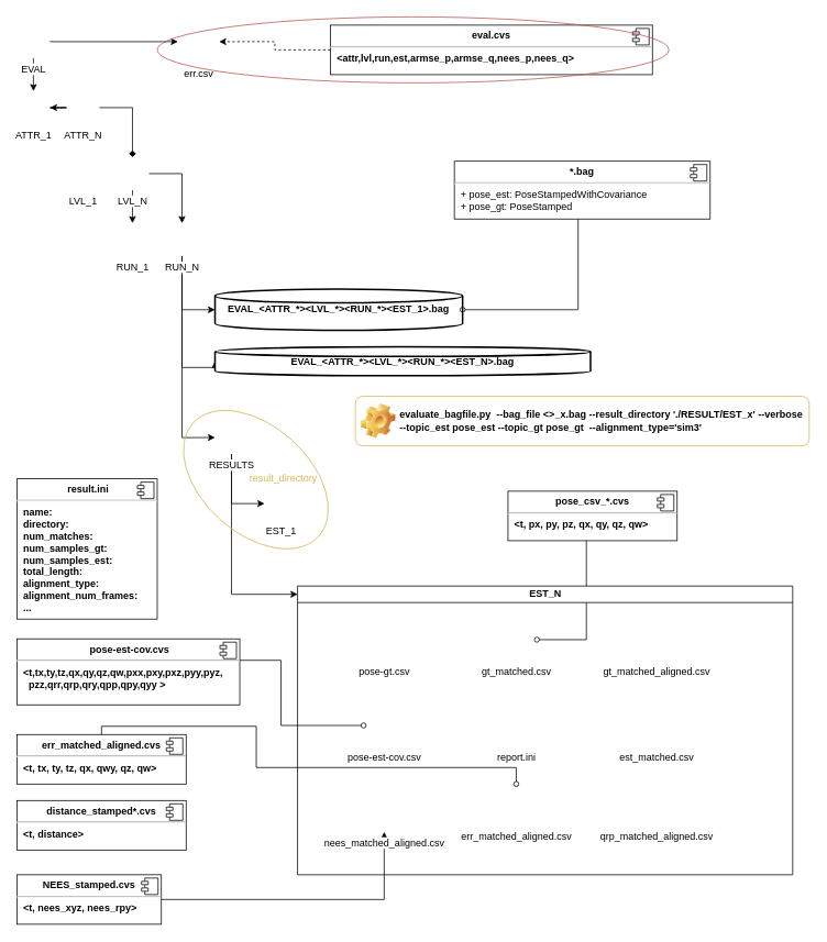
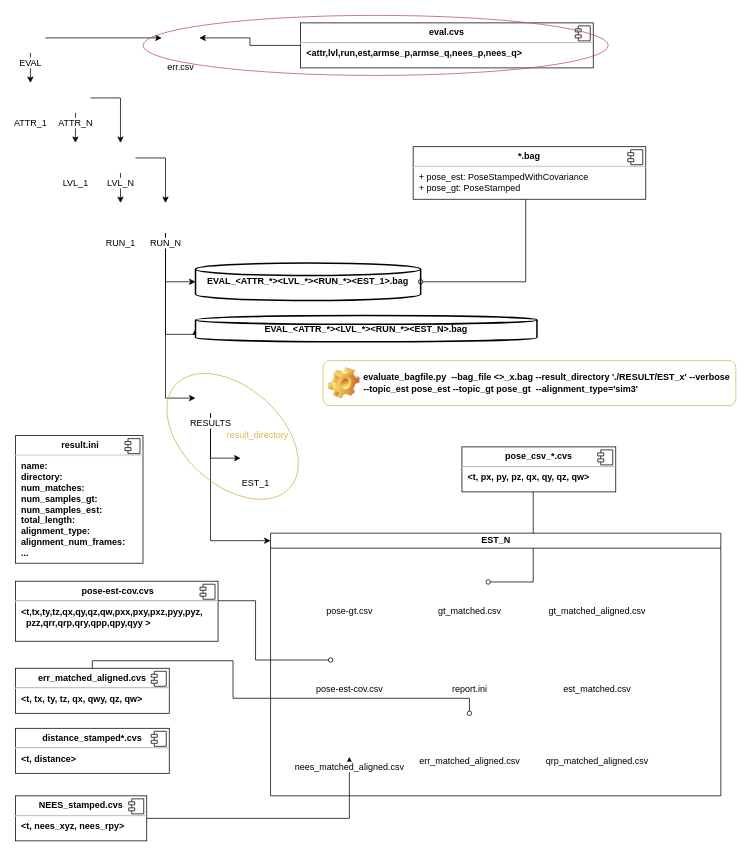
  <mxCell id="0" />
  <mxCell id="1" parent="0" />
  <mxCell id="2" value="" style="edgeStyle=orthogonalEdgeStyle;rounded=0;orthogonalLoop=1;jettySize=auto;html=1;" parent="1" source="4" target="21" edge="1"><mxGeometry relative="1" as="geometry" /></mxCell>
  <mxCell id="3" style="edgeStyle=orthogonalEdgeStyle;rounded=0;orthogonalLoop=1;jettySize=auto;html=1;" parent="1" source="4" target="56" edge="1"><mxGeometry relative="1" as="geometry" /></mxCell>
  <mxCell id="4" value="EVAL&lt;br&gt;" style="shape=image;html=1;verticalAlign=top;verticalLabelPosition=bottom;labelBackgroundColor=#ffffff;imageAspect=0;aspect=fixed;image=https://cdn2.iconfinder.com/data/icons/ios-7-icons/50/opened_folder-128.png" parent="1" vertex="1"><mxGeometry x="20" y="30" width="40" height="40" as="geometry" /></mxCell>
- <mxCell id="5" value="" style="edgeStyle=orthogonalEdgeStyle;rounded=0;orthogonalLoop=1;jettySize=auto;html=1;" parent="1" source="7" target="21" edge="1"><mxGeometry relative="1" as="geometry" /></mxCell>
- <mxCell id="6" value="" style="edgeStyle=orthogonalEdgeStyle;rounded=0;orthogonalLoop=1;jettySize=auto;html=1;endArrow=diamond;" parent="1" source="7" target="10" edge="1"><mxGeometry relative="1" as="geometry" /></mxCell>
+ <mxCell id="5" value="" style="edgeStyle=orthogonalEdgeStyle;rounded=0;orthogonalLoop=1;jettySize=auto;html=1;" parent="1" source="7" target="20" edge="1"><mxGeometry relative="1" as="geometry" /></mxCell>
+ <mxCell id="6" value="" style="edgeStyle=orthogonalEdgeStyle;rounded=0;orthogonalLoop=1;jettySize=auto;html=1;" parent="1" source="7" target="10" edge="1"><mxGeometry relative="1" as="geometry" /></mxCell>
  <mxCell id="7" value="ATTR_N" style="shape=image;html=1;verticalAlign=top;verticalLabelPosition=bottom;labelBackgroundColor=#ffffff;imageAspect=0;aspect=fixed;image=https://cdn2.iconfinder.com/data/icons/ios-7-icons/50/opened_folder-128.png" parent="1" vertex="1"><mxGeometry x="80" y="110" width="40" height="40" as="geometry" /></mxCell>
  <mxCell id="8" value="" style="edgeStyle=orthogonalEdgeStyle;rounded=0;orthogonalLoop=1;jettySize=auto;html=1;" parent="1" source="10" target="15" edge="1"><mxGeometry relative="1" as="geometry" /></mxCell>
  <mxCell id="9" value="" style="edgeStyle=orthogonalEdgeStyle;rounded=0;orthogonalLoop=1;jettySize=auto;html=1;" parent="1" source="10" target="14" edge="1"><mxGeometry relative="1" as="geometry" /></mxCell>
  <mxCell id="10" value="LVL_N" style="shape=image;html=1;verticalAlign=top;verticalLabelPosition=bottom;labelBackgroundColor=#ffffff;imageAspect=0;aspect=fixed;image=https://cdn2.iconfinder.com/data/icons/ios-7-icons/50/opened_folder-128.png" parent="1" vertex="1"><mxGeometry x="140" y="190" width="40" height="40" as="geometry" /></mxCell>
  <mxCell id="11" style="edgeStyle=orthogonalEdgeStyle;rounded=0;orthogonalLoop=1;jettySize=auto;html=1;entryX=0;entryY=0.5;entryDx=0;entryDy=0;entryPerimeter=0;" parent="1" source="14" target="22" edge="1"><mxGeometry relative="1" as="geometry"><Array as="points"><mxPoint x="220" y="375" /></Array></mxGeometry></mxCell>
  <mxCell id="12" style="edgeStyle=orthogonalEdgeStyle;rounded=0;orthogonalLoop=1;jettySize=auto;html=1;entryX=0;entryY=0.5;entryDx=0;entryDy=0;" parent="1" source="14" target="18" edge="1"><mxGeometry relative="1" as="geometry"><Array as="points"><mxPoint x="220" y="530" /></Array></mxGeometry></mxCell>
  <mxCell id="13" style="edgeStyle=orthogonalEdgeStyle;rounded=0;orthogonalLoop=1;jettySize=auto;html=1;entryX=0;entryY=0.5;entryDx=0;entryDy=0;entryPerimeter=0;exitX=0.5;exitY=1;exitDx=0;exitDy=0;" parent="1" source="14" target="23" edge="1"><mxGeometry relative="1" as="geometry"><Array as="points"><mxPoint x="220" y="445" /></Array></mxGeometry></mxCell>
  <mxCell id="14" value="RUN_N" style="shape=image;html=1;verticalAlign=top;verticalLabelPosition=bottom;labelBackgroundColor=#ffffff;imageAspect=0;aspect=fixed;image=https://cdn2.iconfinder.com/data/icons/ios-7-icons/50/opened_folder-128.png" parent="1" vertex="1"><mxGeometry x="200" y="270" width="40" height="40" as="geometry" /></mxCell>
  <mxCell id="15" value="RUN_1" style="shape=image;html=1;verticalAlign=top;verticalLabelPosition=bottom;labelBackgroundColor=#ffffff;imageAspect=0;aspect=fixed;image=https://cdn2.iconfinder.com/data/icons/ios-7-icons/50/opened_folder-128.png" parent="1" vertex="1"><mxGeometry x="140" y="270" width="40" height="40" as="geometry" /></mxCell>
  <mxCell id="16" value="" style="edgeStyle=orthogonalEdgeStyle;rounded=0;orthogonalLoop=1;jettySize=auto;html=1;" parent="1" source="18" target="19" edge="1"><mxGeometry relative="1" as="geometry"><Array as="points"><mxPoint x="280" y="610" /></Array></mxGeometry></mxCell>
  <mxCell id="17" value="" style="edgeStyle=orthogonalEdgeStyle;rounded=0;orthogonalLoop=1;jettySize=auto;html=1;" parent="1" source="18" target="47" edge="1"><mxGeometry relative="1" as="geometry"><mxPoint x="400" y="870" as="targetPoint" /><Array as="points"><mxPoint x="280" y="720" /></Array></mxGeometry></mxCell>
  <mxCell id="18" value="RESULTS" style="shape=image;html=1;verticalAlign=top;verticalLabelPosition=bottom;labelBackgroundColor=#ffffff;imageAspect=0;aspect=fixed;image=https://cdn2.iconfinder.com/data/icons/ios-7-icons/50/opened_folder-128.png" parent="1" vertex="1"><mxGeometry x="260" y="510" width="40" height="40" as="geometry" /></mxCell>
  <mxCell id="19" value="EST_1" style="shape=image;html=1;verticalAlign=top;verticalLabelPosition=bottom;labelBackgroundColor=#ffffff;imageAspect=0;aspect=fixed;image=https://cdn2.iconfinder.com/data/icons/ios-7-icons/50/opened_folder-128.png" parent="1" vertex="1"><mxGeometry x="320" y="590" width="40" height="40" as="geometry" /></mxCell>
  <mxCell id="20" value="LVL_1&lt;br&gt;" style="shape=image;html=1;verticalAlign=top;verticalLabelPosition=bottom;labelBackgroundColor=#ffffff;imageAspect=0;aspect=fixed;image=https://cdn2.iconfinder.com/data/icons/ios-7-icons/50/opened_folder-128.png" parent="1" vertex="1"><mxGeometry x="80" y="190" width="40" height="40" as="geometry" /></mxCell>
  <mxCell id="21" value="ATTR_1" style="shape=image;html=1;verticalAlign=top;verticalLabelPosition=bottom;labelBackgroundColor=#ffffff;imageAspect=0;aspect=fixed;image=https://cdn2.iconfinder.com/data/icons/ios-7-icons/50/opened_folder-128.png" parent="1" vertex="1"><mxGeometry x="20" y="110" width="40" height="40" as="geometry" /></mxCell>
  <mxCell id="22" value="&lt;b&gt;EVAL_&amp;lt;ATTR_*&amp;gt;&amp;lt;LVL_*&amp;gt;&amp;lt;RUN_*&amp;gt;&amp;lt;EST_1&amp;gt;.bag&lt;/b&gt;" style="strokeWidth=2;html=1;shape=mxgraph.flowchart.database;whiteSpace=wrap;" parent="1" vertex="1"><mxGeometry x="260" y="350" width="300" height="50" as="geometry" /></mxCell>
  <mxCell id="23" value="&lt;b&gt;EVAL_&amp;lt;ATTR_*&amp;gt;&amp;lt;LVL_*&amp;gt;&amp;lt;RUN_*&amp;gt;&amp;lt;EST_N&amp;gt;.bag&lt;/b&gt;" style="strokeWidth=2;html=1;shape=mxgraph.flowchart.database;whiteSpace=wrap;" parent="1" vertex="1"><mxGeometry x="260" y="420" width="455" height="35" as="geometry" /></mxCell>
  <mxCell id="24" style="edgeStyle=orthogonalEdgeStyle;rounded=0;orthogonalLoop=1;jettySize=auto;html=1;entryX=1;entryY=0.5;entryDx=0;entryDy=0;entryPerimeter=0;endArrow=oval;endFill=0;" parent="1" source="25" target="22" edge="1"><mxGeometry relative="1" as="geometry"><Array as="points"><mxPoint x="700" y="375" /></Array></mxGeometry></mxCell>
  <mxCell id="25" value="&lt;p style=&quot;margin: 0px ; margin-top: 6px ; text-align: center&quot;&gt;&lt;b&gt;*.bag&lt;/b&gt;&lt;/p&gt;&lt;hr&gt;&lt;p style=&quot;margin: 0px ; margin-left: 8px&quot;&gt;+ pose_est: PoseStampedWithCovariance&lt;br&gt;+ pose_gt: PoseStamped&lt;span&gt;&amp;nbsp;&lt;/span&gt;&lt;/p&gt;" style="align=left;overflow=fill;html=1;" parent="1" vertex="1"><mxGeometry x="550" y="195" width="310" height="70" as="geometry" /></mxCell>
  <mxCell id="26" value="" style="shape=component;jettyWidth=8;jettyHeight=4;" parent="25" vertex="1"><mxGeometry x="1" width="20" height="20" relative="1" as="geometry"><mxPoint x="-24" y="4" as="offset" /></mxGeometry></mxCell>
  <mxCell id="27" style="edgeStyle=orthogonalEdgeStyle;rounded=0;orthogonalLoop=1;jettySize=auto;html=1;entryX=1;entryY=0.5;entryDx=0;entryDy=0;endArrow=oval;endFill=0;" parent="1" source="28" target="45" edge="1"><mxGeometry relative="1" as="geometry"><Array as="points"><mxPoint x="710" y="775" /></Array></mxGeometry></mxCell>
  <mxCell id="28" value="&lt;p style=&quot;margin: 0px ; margin-top: 6px ; text-align: center&quot;&gt;&lt;b&gt;pose_csv_*.cvs&lt;/b&gt;&lt;/p&gt;&lt;hr&gt;&lt;p style=&quot;margin: 0px ; margin-left: 8px&quot;&gt;&lt;b&gt;&amp;lt;t, px, py, pz, qx, qy, qz, qw&amp;gt;&lt;/b&gt;&lt;br&gt;&lt;/p&gt;" style="align=left;overflow=fill;html=1;" parent="1" vertex="1"><mxGeometry x="615" y="595" width="205" height="60" as="geometry" /></mxCell>
  <mxCell id="29" value="" style="shape=component;jettyWidth=8;jettyHeight=4;" parent="28" vertex="1"><mxGeometry x="1" width="20" height="20" relative="1" as="geometry"><mxPoint x="-24" y="4" as="offset" /></mxGeometry></mxCell>
  <mxCell id="30" style="edgeStyle=orthogonalEdgeStyle;rounded=0;orthogonalLoop=1;jettySize=auto;html=1;endArrow=oval;endFill=0;" parent="1" source="31" target="51" edge="1"><mxGeometry relative="1" as="geometry"><Array as="points"><mxPoint x="340" y="800" /><mxPoint x="340" y="879" /></Array></mxGeometry></mxCell>
  <mxCell id="31" value="&lt;p style=&quot;margin: 0px ; margin-top: 6px ; text-align: center&quot;&gt;&amp;nbsp;&lt;b&gt;pose-est-cov.cvs&lt;/b&gt;&lt;/p&gt;&lt;hr&gt;&lt;p style=&quot;margin: 0px 0px 0px 8px&quot;&gt;&lt;b&gt;&lt;span style=&quot;background-color: rgb(255 , 255 , 255)&quot;&gt;&amp;lt;t,tx,ty,tz,qx,qy,qz,qw,pxx,pxy,pxz,pyy,pyz,&lt;br&gt;&lt;/span&gt;&lt;span style=&quot;background-color: rgb(255 , 255 , 255)&quot;&gt;&amp;nbsp; pzz,qrr,qrp,qry,qpp,qpy,qyy&amp;nbsp;&amp;gt;&lt;/span&gt;&lt;/b&gt;&lt;/p&gt;" style="align=left;overflow=fill;html=1;" parent="1" vertex="1"><mxGeometry x="20" y="774" width="270" height="80" as="geometry" /></mxCell>
  <mxCell id="32" value="" style="shape=component;jettyWidth=8;jettyHeight=4;" parent="31" vertex="1"><mxGeometry x="1" width="20" height="20" relative="1" as="geometry"><mxPoint x="-24" y="4" as="offset" /></mxGeometry></mxCell>
  <mxCell id="33" value="&lt;p style=&quot;margin: 0px ; margin-top: 6px ; text-align: center&quot;&gt;&lt;b&gt;err_matched_aligned.cvs&lt;/b&gt;&lt;/p&gt;&lt;hr&gt;&lt;p style=&quot;margin: 0px ; margin-left: 8px&quot;&gt;&lt;b&gt;&amp;lt;t, tx, ty, tz, qx, qwy, qz, qw&amp;gt;&lt;/b&gt;&lt;br&gt;&lt;/p&gt;" style="align=left;overflow=fill;html=1;" parent="1" vertex="1"><mxGeometry x="20" y="890" width="205" height="60" as="geometry" /></mxCell>
  <mxCell id="34" value="" style="shape=component;jettyWidth=8;jettyHeight=4;" parent="33" vertex="1"><mxGeometry x="1" width="20" height="20" relative="1" as="geometry"><mxPoint x="-24" y="4" as="offset" /></mxGeometry></mxCell>
  <mxCell id="35" style="edgeStyle=orthogonalEdgeStyle;rounded=0;orthogonalLoop=1;jettySize=auto;html=1;" parent="1" source="36" target="54" edge="1"><mxGeometry relative="1" as="geometry" /></mxCell>
  <mxCell id="36" value="&lt;p style=&quot;margin: 0px ; margin-top: 6px ; text-align: center&quot;&gt;&lt;b&gt;NEES_stamped.cvs&lt;/b&gt;&lt;/p&gt;&lt;hr&gt;&lt;p style=&quot;margin: 0px ; margin-left: 8px&quot;&gt;&lt;b&gt;&amp;lt;t, nees_xyz, nees_rpy&amp;gt;&lt;/b&gt;&lt;br&gt;&lt;/p&gt;" style="align=left;overflow=fill;html=1;" parent="1" vertex="1"><mxGeometry x="20" y="1060" width="175" height="60" as="geometry" /></mxCell>
  <mxCell id="37" value="" style="shape=component;jettyWidth=8;jettyHeight=4;" parent="36" vertex="1"><mxGeometry x="1" width="20" height="20" relative="1" as="geometry"><mxPoint x="-24" y="4" as="offset" /></mxGeometry></mxCell>
  <mxCell id="38" value="&lt;p style=&quot;margin: 0px ; margin-top: 6px ; text-align: center&quot;&gt;&lt;b&gt;&amp;nbsp;result.ini&lt;/b&gt;&lt;/p&gt;&lt;hr&gt;&lt;p style=&quot;margin: 0px ; margin-left: 8px&quot;&gt;&lt;b&gt;name:&lt;/b&gt;&lt;/p&gt;&lt;p style=&quot;margin: 0px ; margin-left: 8px&quot;&gt;&lt;b&gt;directory:&lt;/b&gt;&lt;/p&gt;&lt;p style=&quot;margin: 0px ; margin-left: 8px&quot;&gt;&lt;b&gt;num_matches:&lt;/b&gt;&lt;/p&gt;&lt;p style=&quot;margin: 0px ; margin-left: 8px&quot;&gt;&lt;b&gt;num_samples_gt:&lt;/b&gt;&lt;/p&gt;&lt;p style=&quot;margin: 0px ; margin-left: 8px&quot;&gt;&lt;b&gt;num_samples_est:&lt;/b&gt;&lt;/p&gt;&lt;p style=&quot;margin: 0px ; margin-left: 8px&quot;&gt;&lt;b&gt;total_length:&lt;/b&gt;&lt;/p&gt;&lt;p style=&quot;margin: 0px ; margin-left: 8px&quot;&gt;&lt;b&gt;alignment_type:&lt;/b&gt;&lt;/p&gt;&lt;p style=&quot;margin: 0px ; margin-left: 8px&quot;&gt;&lt;b&gt;alignment_num_frames:&lt;/b&gt;&lt;/p&gt;&lt;p style=&quot;margin: 0px ; margin-left: 8px&quot;&gt;&lt;b&gt;...&lt;/b&gt;&lt;/p&gt;" style="align=left;overflow=fill;html=1;" parent="1" vertex="1"><mxGeometry x="20" y="580" width="170" height="170" as="geometry" /></mxCell>
  <mxCell id="39" value="" style="shape=component;jettyWidth=8;jettyHeight=4;" parent="38" vertex="1"><mxGeometry x="1" width="20" height="20" relative="1" as="geometry"><mxPoint x="-24" y="4" as="offset" /></mxGeometry></mxCell>
  <mxCell id="40" value="&lt;p style=&quot;margin: 0px ; margin-top: 6px ; text-align: center&quot;&gt;&lt;b&gt;distance_stamped*.cvs&lt;/b&gt;&lt;/p&gt;&lt;hr&gt;&lt;p style=&quot;margin: 0px ; margin-left: 8px&quot;&gt;&lt;b&gt;&amp;lt;t, distance&amp;gt;&lt;/b&gt;&lt;br&gt;&lt;/p&gt;" style="align=left;overflow=fill;html=1;" parent="1" vertex="1"><mxGeometry x="20" y="970" width="205" height="60" as="geometry" /></mxCell>
  <mxCell id="41" value="" style="shape=component;jettyWidth=8;jettyHeight=4;" parent="40" vertex="1"><mxGeometry x="1" width="20" height="20" relative="1" as="geometry"><mxPoint x="-24" y="4" as="offset" /></mxGeometry></mxCell>
  <mxCell id="42" value="" style="ellipse;whiteSpace=wrap;html=1;rotation=42;fillColor=none;strokeColor=#D6B656;" parent="1" vertex="1"><mxGeometry x="207" y="516" width="205" height="130" as="geometry" /></mxCell>
  <mxCell id="43" value="result_directory&lt;br&gt;" style="text;html=1;resizable=0;points=[];autosize=1;align=left;verticalAlign=top;spacingTop=-4;fontColor=#D6B656;" parent="1" vertex="1"><mxGeometry x="300" y="570" width="100" height="20" as="geometry" /></mxCell>
  <mxCell id="44" value="evaluate_bagfile.py&amp;nbsp; --bag_file &amp;lt;&amp;gt;_x.bag --result_directory './RESULT/EST_x' --verbose&amp;nbsp;&lt;br&gt;--topic_est pose_est --topic_gt pose_gt&amp;nbsp; --alignment_type='sim3'" style="label;whiteSpace=wrap;html=1;image=img/clipart/Gear_128x128.png;strokeColor=#D6B656;fillColor=none;fontColor=#000000;" parent="1" vertex="1"><mxGeometry x="430" y="480" width="550" height="60" as="geometry" /></mxCell>
  <mxCell id="45" value="gt_matched.csv" style="shape=image;html=1;verticalAlign=top;verticalLabelPosition=bottom;labelBackgroundColor=#ffffff;imageAspect=0;aspect=fixed;image=https://cdn1.iconfinder.com/data/icons/anycolor-common-type-files-pack/512/csv_anycolor-128.png" parent="1" vertex="1"><mxGeometry x="600" y="750" width="50" height="50" as="geometry" /></mxCell>
  <mxCell id="46" value="gt_matched_aligned.csv" style="shape=image;html=1;verticalAlign=top;verticalLabelPosition=bottom;labelBackgroundColor=#ffffff;imageAspect=0;aspect=fixed;image=https://cdn1.iconfinder.com/data/icons/anycolor-common-type-files-pack/512/csv_anycolor-128.png" parent="1" vertex="1"><mxGeometry x="770" y="750" width="50" height="50" as="geometry" /></mxCell>
  <mxCell id="47" value="EST_N" style="swimlane;html=1;startSize=20;horizontal=1;childLayout=treeLayout;horizontalTree=0;resizable=0;containerType=tree;" parent="1" vertex="1"><mxGeometry x="360" y="710" width="600" height="350" as="geometry" /></mxCell>
  <mxCell id="48" value="pose-gt.csv" style="shape=image;html=1;verticalAlign=top;verticalLabelPosition=bottom;labelBackgroundColor=#ffffff;imageAspect=0;aspect=fixed;image=https://cdn1.iconfinder.com/data/icons/anycolor-common-type-files-pack/512/csv_anycolor-128.png" parent="47" vertex="1"><mxGeometry x="80" y="40" width="50" height="50" as="geometry" /></mxCell>
  <mxCell id="49" value="est_matched.csv" style="shape=image;html=1;verticalAlign=top;verticalLabelPosition=bottom;labelBackgroundColor=#ffffff;imageAspect=0;aspect=fixed;image=https://cdn1.iconfinder.com/data/icons/anycolor-common-type-files-pack/512/csv_anycolor-128.png" parent="47" vertex="1"><mxGeometry x="410" y="144" width="50" height="50" as="geometry" /></mxCell>
  <mxCell id="50" value="qrp_matched_aligned.csv" style="shape=image;html=1;verticalAlign=top;verticalLabelPosition=bottom;labelBackgroundColor=#ffffff;imageAspect=0;aspect=fixed;image=https://cdn1.iconfinder.com/data/icons/anycolor-common-type-files-pack/512/csv_anycolor-128.png" parent="47" vertex="1"><mxGeometry x="410" y="240" width="50" height="50" as="geometry" /></mxCell>
  <mxCell id="51" value="pose-est-cov.csv" style="shape=image;html=1;verticalAlign=top;verticalLabelPosition=bottom;labelBackgroundColor=#ffffff;imageAspect=0;aspect=fixed;image=https://cdn1.iconfinder.com/data/icons/anycolor-common-type-files-pack/512/csv_anycolor-128.png" parent="47" vertex="1"><mxGeometry x="80" y="144" width="50" height="50" as="geometry" /></mxCell>
  <mxCell id="52" value="err_matched_aligned.csv" style="shape=image;html=1;verticalAlign=top;verticalLabelPosition=bottom;labelBackgroundColor=#ffffff;imageAspect=0;aspect=fixed;image=https://cdn1.iconfinder.com/data/icons/anycolor-common-type-files-pack/512/csv_anycolor-128.png" parent="47" vertex="1"><mxGeometry x="240" y="240" width="50" height="50" as="geometry" /></mxCell>
  <mxCell id="53" value="report.ini" style="shape=image;html=1;verticalAlign=top;verticalLabelPosition=bottom;labelBackgroundColor=#ffffff;imageAspect=0;aspect=fixed;image=https://cdn0.iconfinder.com/data/icons/file-61/20/file_txt-128.png" parent="47" vertex="1"><mxGeometry x="240" y="144" width="50" height="50" as="geometry" /></mxCell>
  <mxCell id="54" value="nees_matched_aligned.csv" style="shape=image;html=1;verticalAlign=top;verticalLabelPosition=bottom;labelBackgroundColor=#ffffff;imageAspect=0;aspect=fixed;image=https://cdn1.iconfinder.com/data/icons/anycolor-common-type-files-pack/512/csv_anycolor-128.png" parent="47" vertex="1"><mxGeometry x="80" y="248" width="50" height="50" as="geometry" /></mxCell>
  <mxCell id="55" style="edgeStyle=orthogonalEdgeStyle;rounded=0;orthogonalLoop=1;jettySize=auto;html=1;endArrow=oval;endFill=0;" parent="1" source="33" target="52" edge="1"><mxGeometry relative="1" as="geometry"><Array as="points"><mxPoint x="310" y="880" /><mxPoint x="310" y="930" /><mxPoint x="625" y="930" /></Array><mxPoint x="205" y="980.31" as="sourcePoint" /><mxPoint x="440" y="975.172" as="targetPoint" /></mxGeometry></mxCell>
  <mxCell id="56" value="err.csv" style="shape=image;html=1;verticalAlign=top;verticalLabelPosition=bottom;labelBackgroundColor=#ffffff;imageAspect=0;aspect=fixed;image=https://cdn0.iconfinder.com/data/icons/file-61/20/file_txt-128.png" parent="1" vertex="1"><mxGeometry x="215" y="25" width="50" height="50" as="geometry" /></mxCell>
- <mxCell id="57" style="edgeStyle=orthogonalEdgeStyle;rounded=0;orthogonalLoop=1;jettySize=auto;html=1;entryX=1;entryY=0.5;entryDx=0;entryDy=0;dashed=1;" parent="1" source="58" target="56" edge="1"><mxGeometry relative="1" as="geometry" /></mxCell>
+ <mxCell id="57" style="edgeStyle=orthogonalEdgeStyle;rounded=0;orthogonalLoop=1;jettySize=auto;html=1;entryX=1;entryY=0.5;entryDx=0;entryDy=0;" parent="1" source="58" target="56" edge="1"><mxGeometry relative="1" as="geometry" /></mxCell>
  <mxCell id="58" value="&lt;p style=&quot;margin: 0px ; margin-top: 6px ; text-align: center&quot;&gt;&lt;b&gt;eval.cvs&lt;/b&gt;&lt;/p&gt;&lt;hr&gt;&lt;p style=&quot;margin: 0px ; margin-left: 8px&quot;&gt;&lt;b&gt;&amp;lt;attr,lvl,run,est,armse_p,armse_q,nees_p,nees_q&amp;gt;&lt;/b&gt;&lt;br&gt;&lt;/p&gt;" style="align=left;overflow=fill;html=1;" parent="1" vertex="1"><mxGeometry x="400" y="30" width="390" height="60" as="geometry" /></mxCell>
  <mxCell id="59" value="" style="shape=component;jettyWidth=8;jettyHeight=4;" parent="58" vertex="1"><mxGeometry x="1" width="20" height="20" relative="1" as="geometry"><mxPoint x="-24" y="4" as="offset" /></mxGeometry></mxCell>
  <mxCell id="60" value="" style="ellipse;whiteSpace=wrap;html=1;rotation=0;fillColor=none;strokeColor=#b85450;" parent="1" vertex="1"><mxGeometry x="190" y="20" width="620" height="80" as="geometry" /></mxCell>
